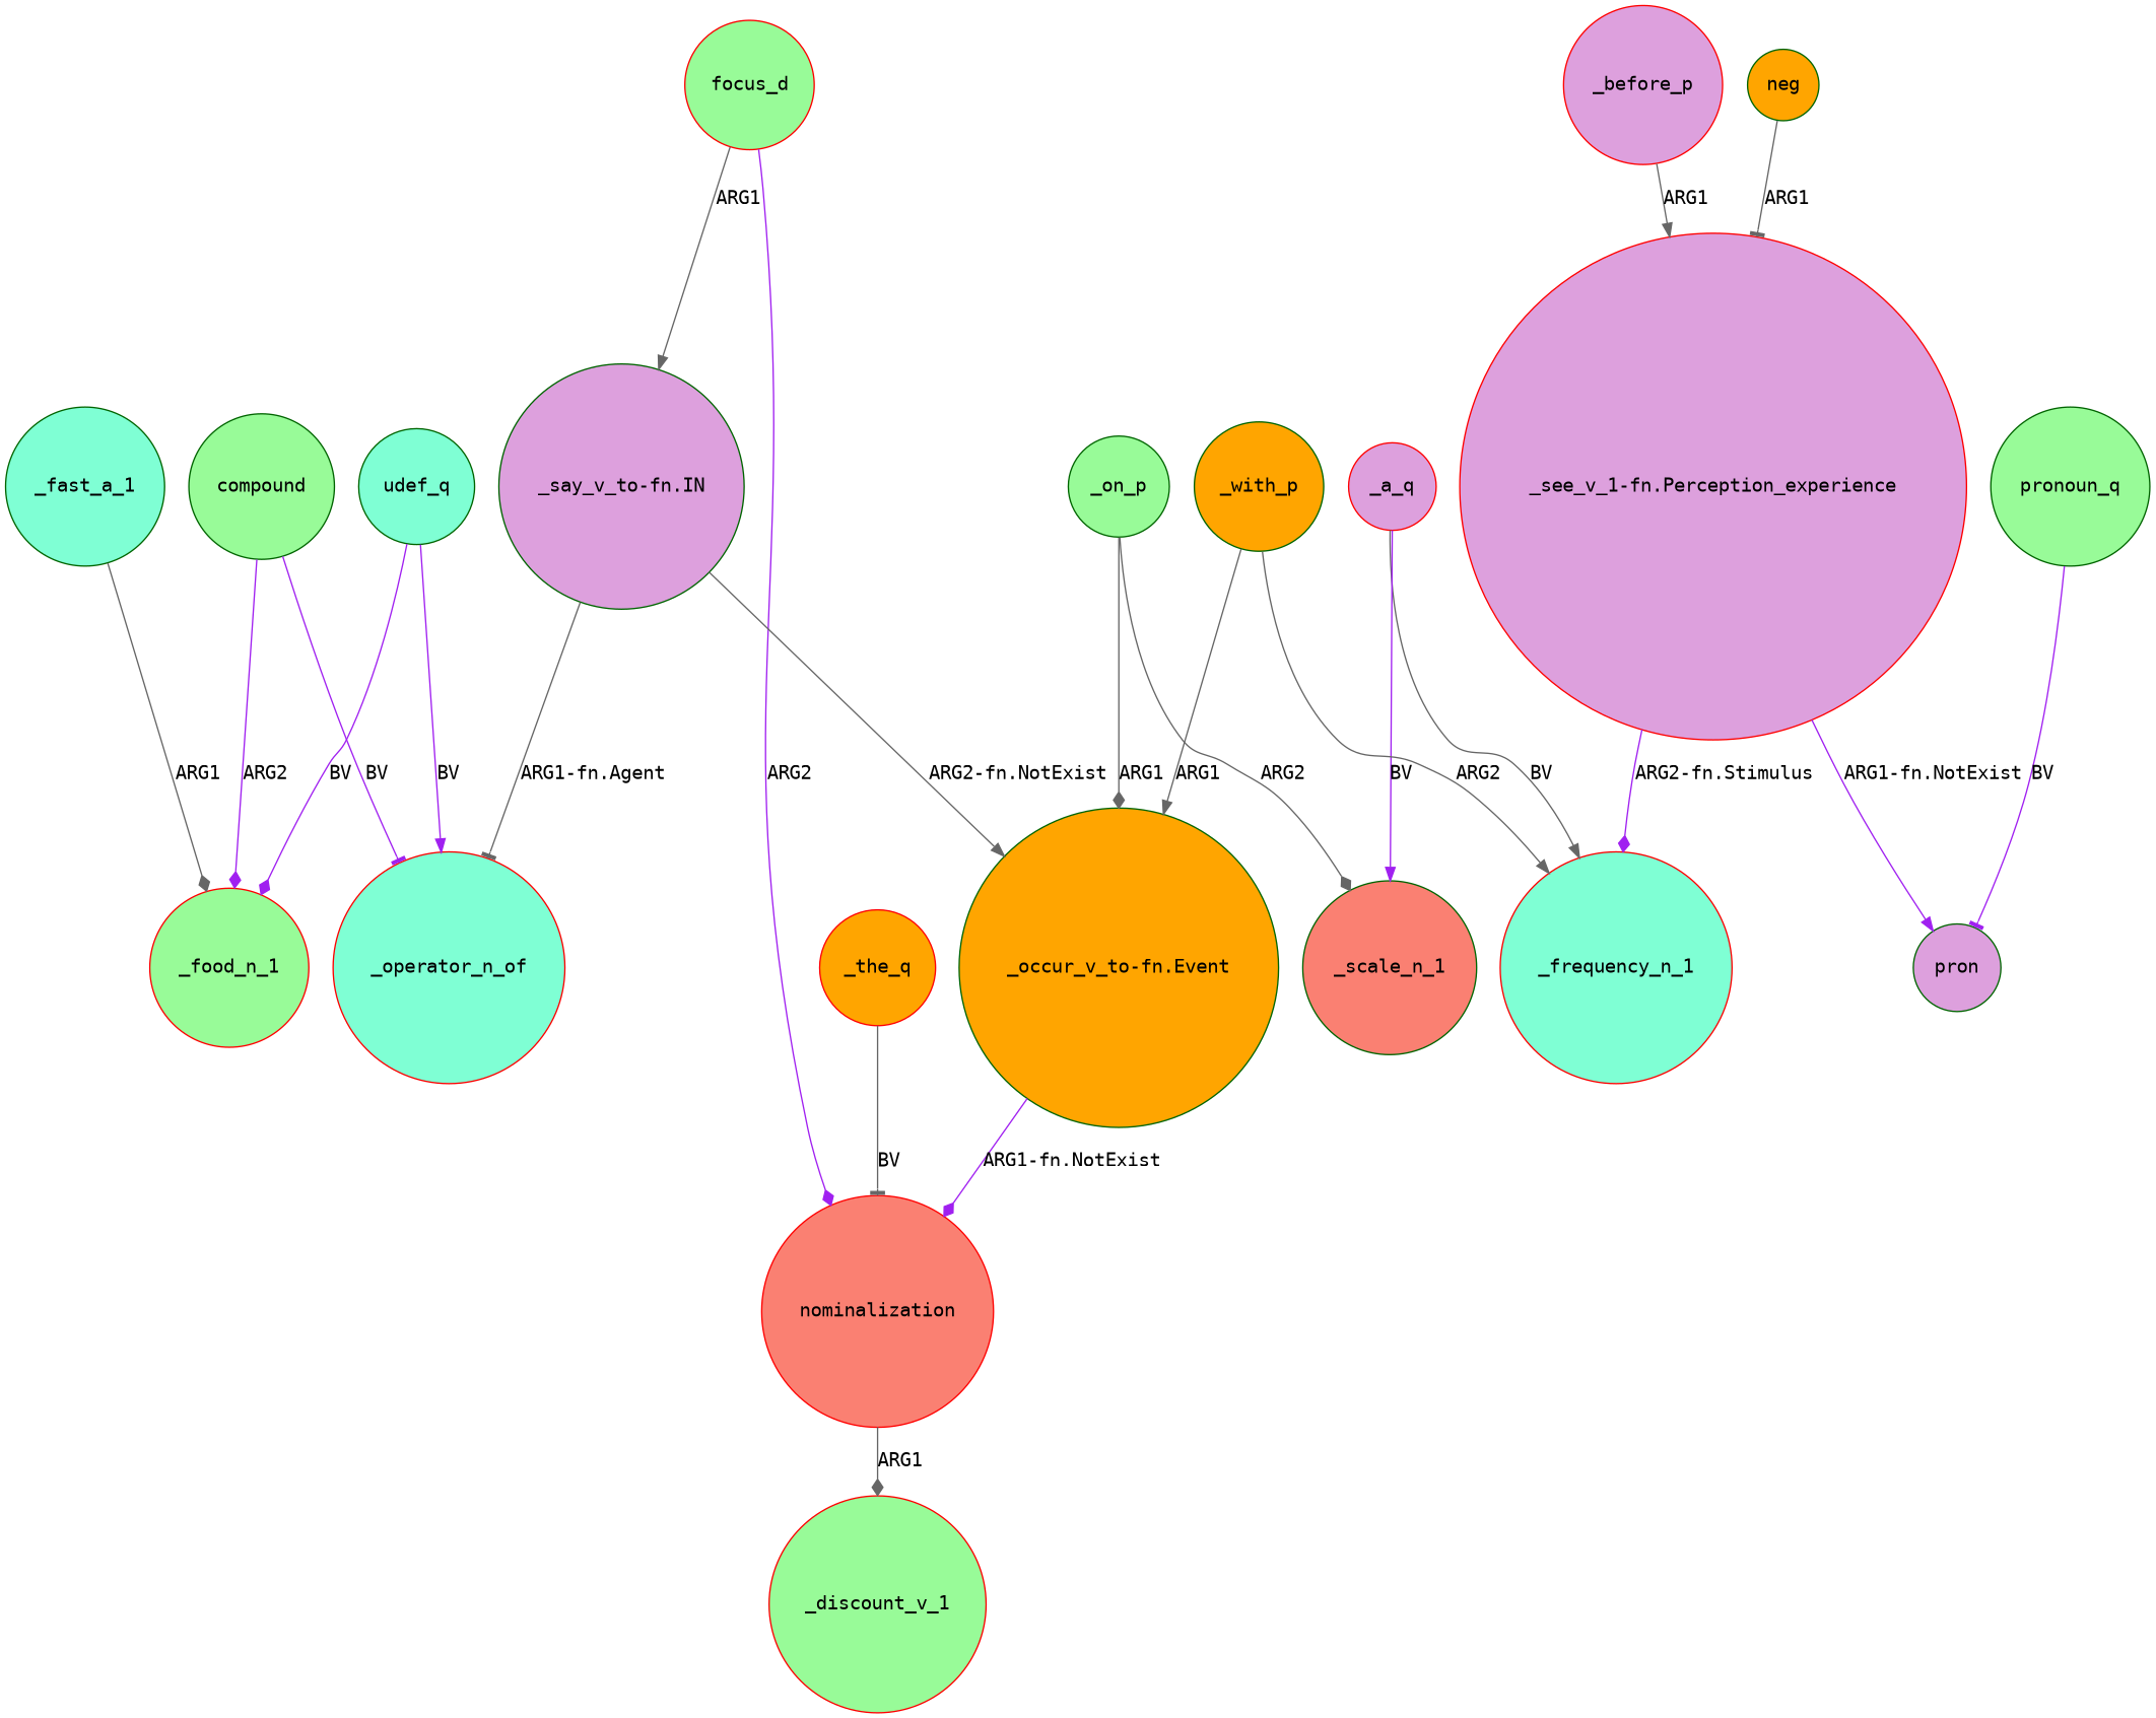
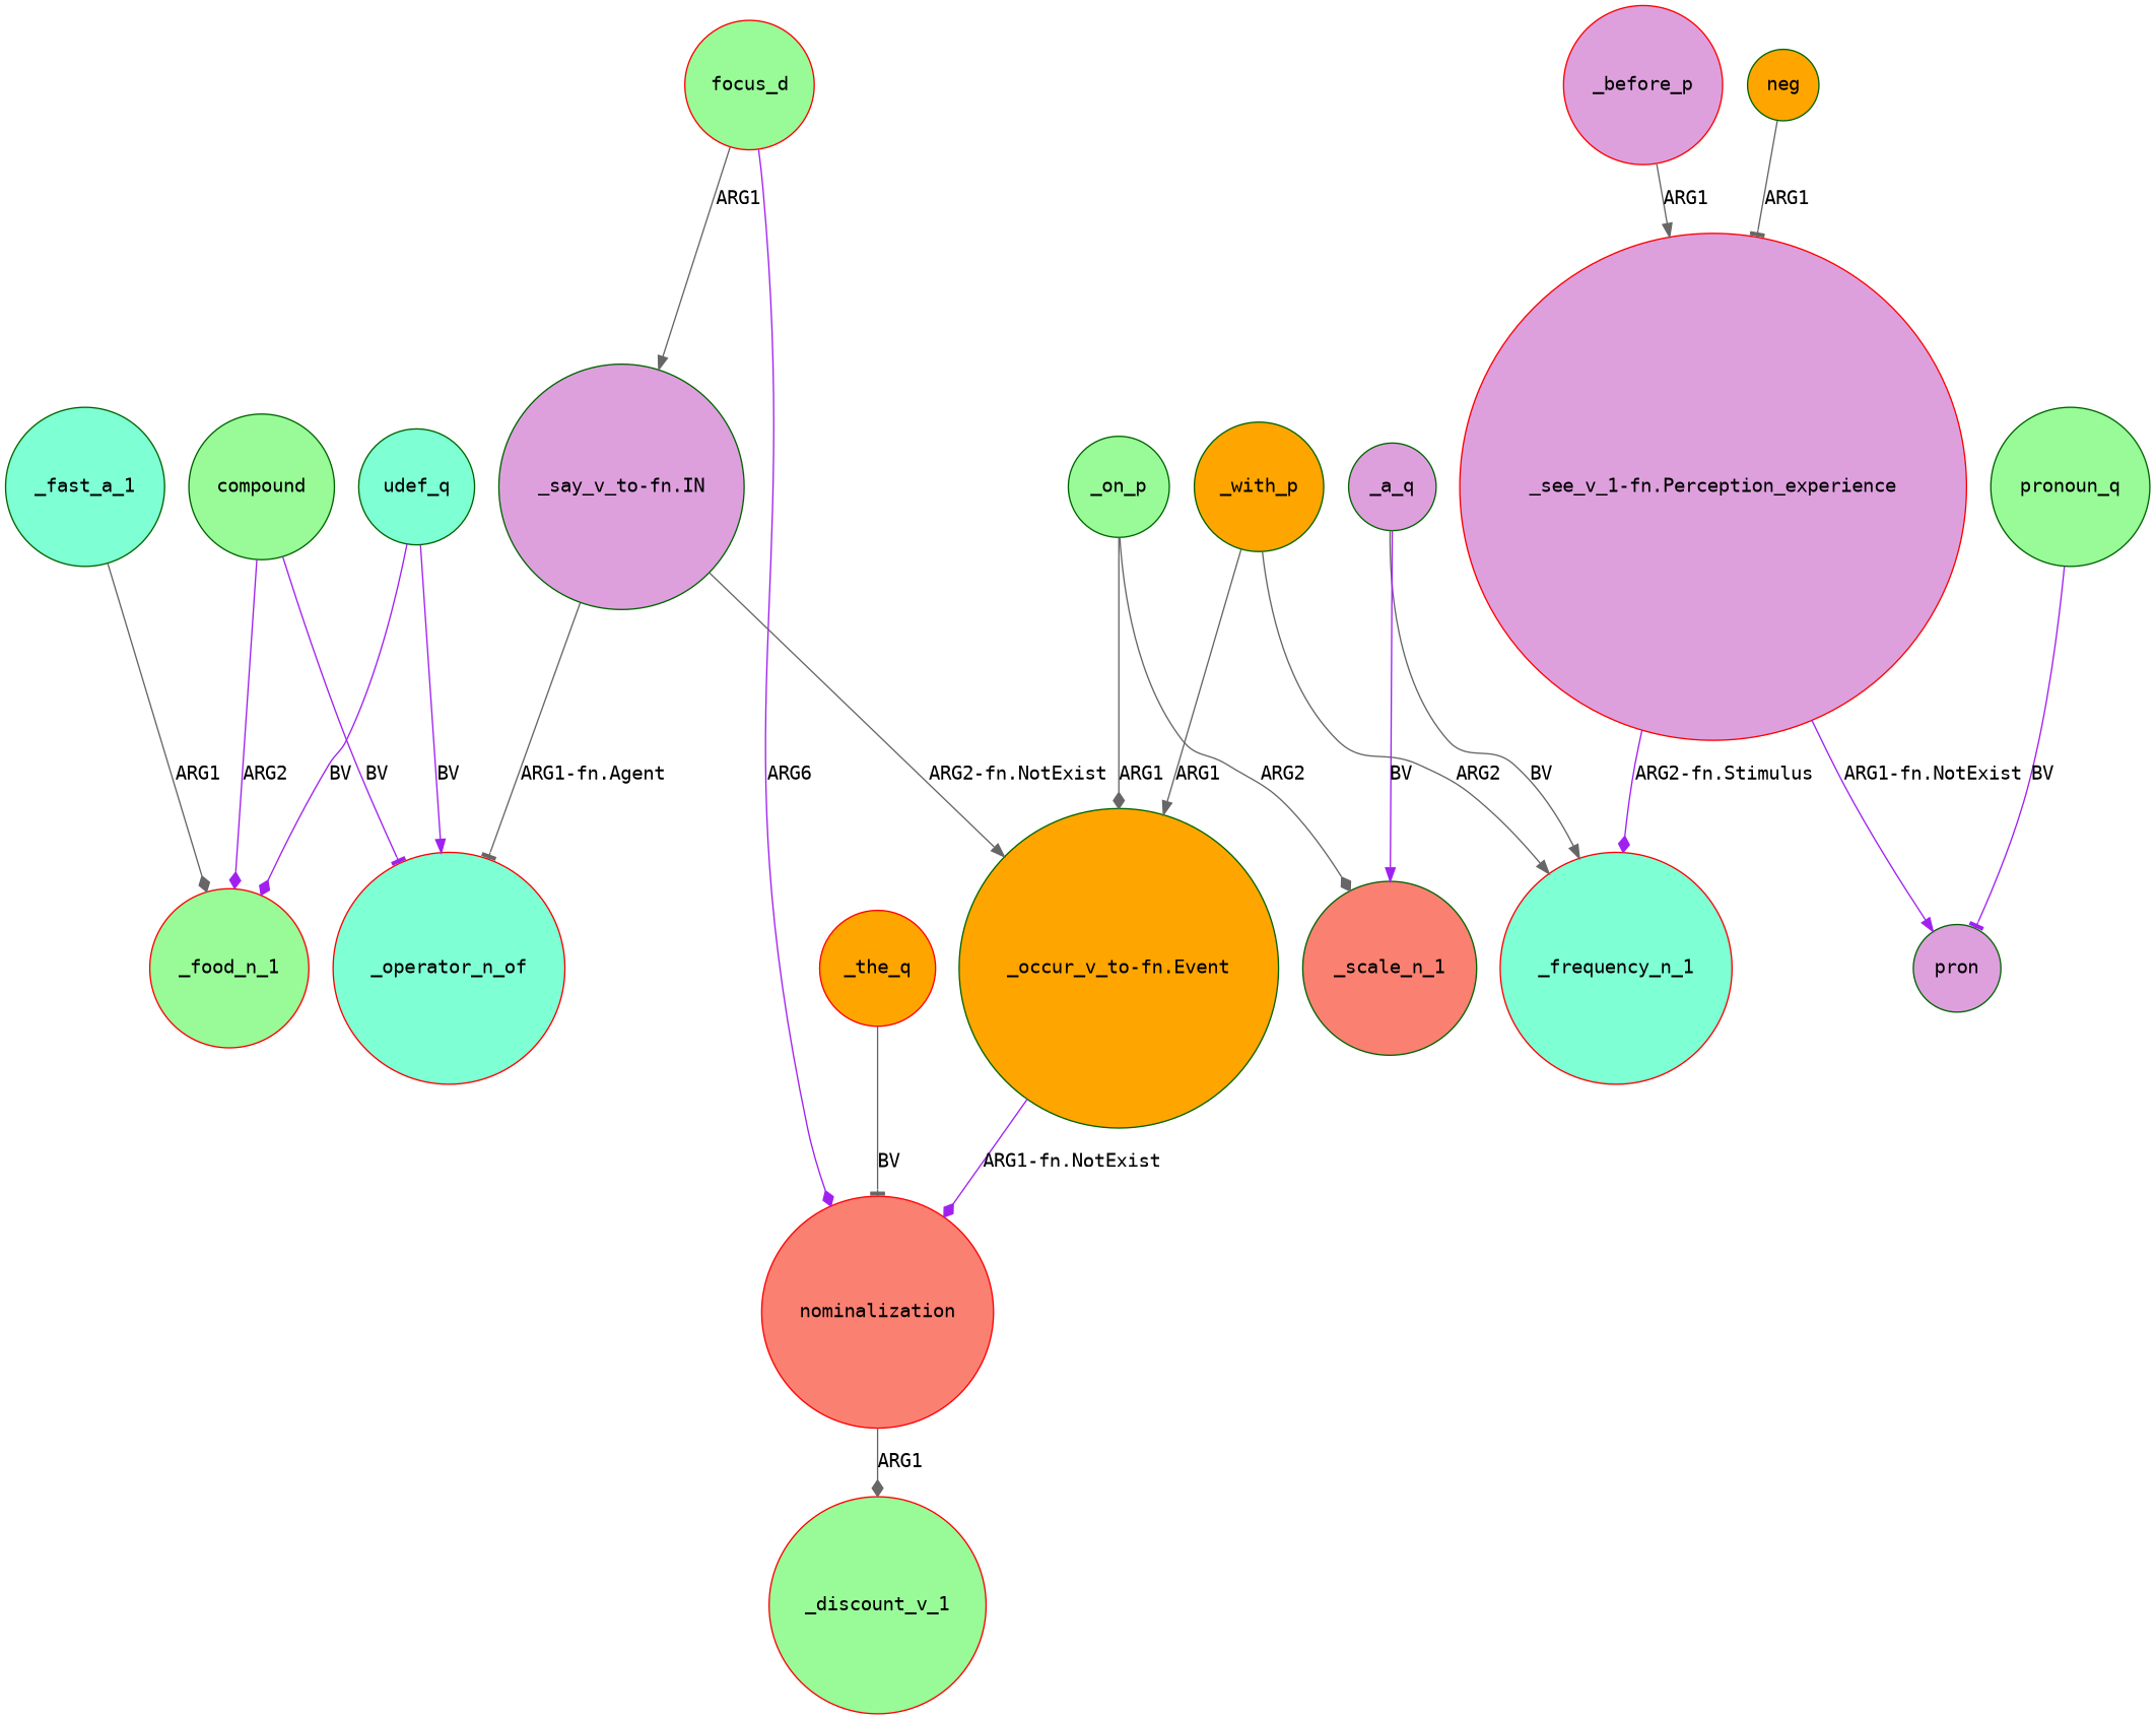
  digraph {
    fontname="DejaVu Sans Mono"
    node [color=darkgreen fillcolor=palegreen fontname="DejaVu Sans Mono" shape=circle style=filled]
    edge [arrowhead=diamond color=gray40 fontname="DejaVu Sans Mono"]
    _food_n_1 [color=red]
    compound
    _operator_n_of [color=red fillcolor=aquamarine]
    "_see_v_1-fn.Perception_experience" [color=red fillcolor=plum]
    pron [fillcolor=plum]
    _frequency_n_1 [color=red fillcolor=aquamarine]
    _fast_a_1 [fillcolor=aquamarine]
    "_occur_v_to-fn.Event" [fillcolor=orange]
    nominalization [color=red fillcolor=salmon]
    _discount_v_1 [color=red]
    _before_p [color=red fillcolor=plum]
    _the_q [color=red fillcolor=orange]
    udef_q [fillcolor=aquamarine]
    focus_d [color=red]
    "_say_v_to-fn.IN" [fillcolor=plum]
-   _a_q [color=red fillcolor=plum]
+   _a_q [fillcolor=plum]
    _scale_n_1 [fillcolor=salmon]
    pronoun_q
    _with_p [fillcolor=orange]
    neg [fillcolor=orange]
    _on_p
    compound -> _food_n_1 [color=purple label=ARG2]
    compound -> _operator_n_of [arrowhead=tee color=purple label=BV]
    "_see_v_1-fn.Perception_experience" -> pron [arrowhead=normal color=purple label="ARG1-fn.NotExist"]
    "_see_v_1-fn.Perception_experience" -> _frequency_n_1 [color=purple label="ARG2-fn.Stimulus"]
    _fast_a_1 -> _food_n_1 [label=ARG1]
    "_occur_v_to-fn.Event" -> nominalization [color=purple label="ARG1-fn.NotExist"]
    nominalization -> _discount_v_1 [label=ARG1]
    _before_p -> "_see_v_1-fn.Perception_experience" [arrowhead=normal label=ARG1]
    _the_q -> nominalization [arrowhead=tee label=BV]
    udef_q -> _food_n_1 [color=purple label=BV]
    udef_q -> _operator_n_of [arrowhead=normal color=purple label=BV]
-   focus_d -> nominalization [color=purple label=ARG2]
+   focus_d -> nominalization [color=purple label=ARG6]
    focus_d -> "_say_v_to-fn.IN" [arrowhead=normal label=ARG1]
    "_say_v_to-fn.IN" -> _operator_n_of [arrowhead=tee label="ARG1-fn.Agent"]
    "_say_v_to-fn.IN" -> "_occur_v_to-fn.Event" [arrowhead=normal label="ARG2-fn.NotExist"]
    _a_q -> _frequency_n_1 [arrowhead=normal label=BV]
    _a_q -> _scale_n_1 [arrowhead=normal color=purple label=BV]
    pronoun_q -> pron [arrowhead=tee color=purple label=BV]
    _with_p -> _frequency_n_1 [arrowhead=normal label=ARG2]
    _with_p -> "_occur_v_to-fn.Event" [arrowhead=normal label=ARG1]
    neg -> "_see_v_1-fn.Perception_experience" [arrowhead=tee label=ARG1]
    _on_p -> "_occur_v_to-fn.Event" [label=ARG1]
    _on_p -> _scale_n_1 [label=ARG2]
  }
